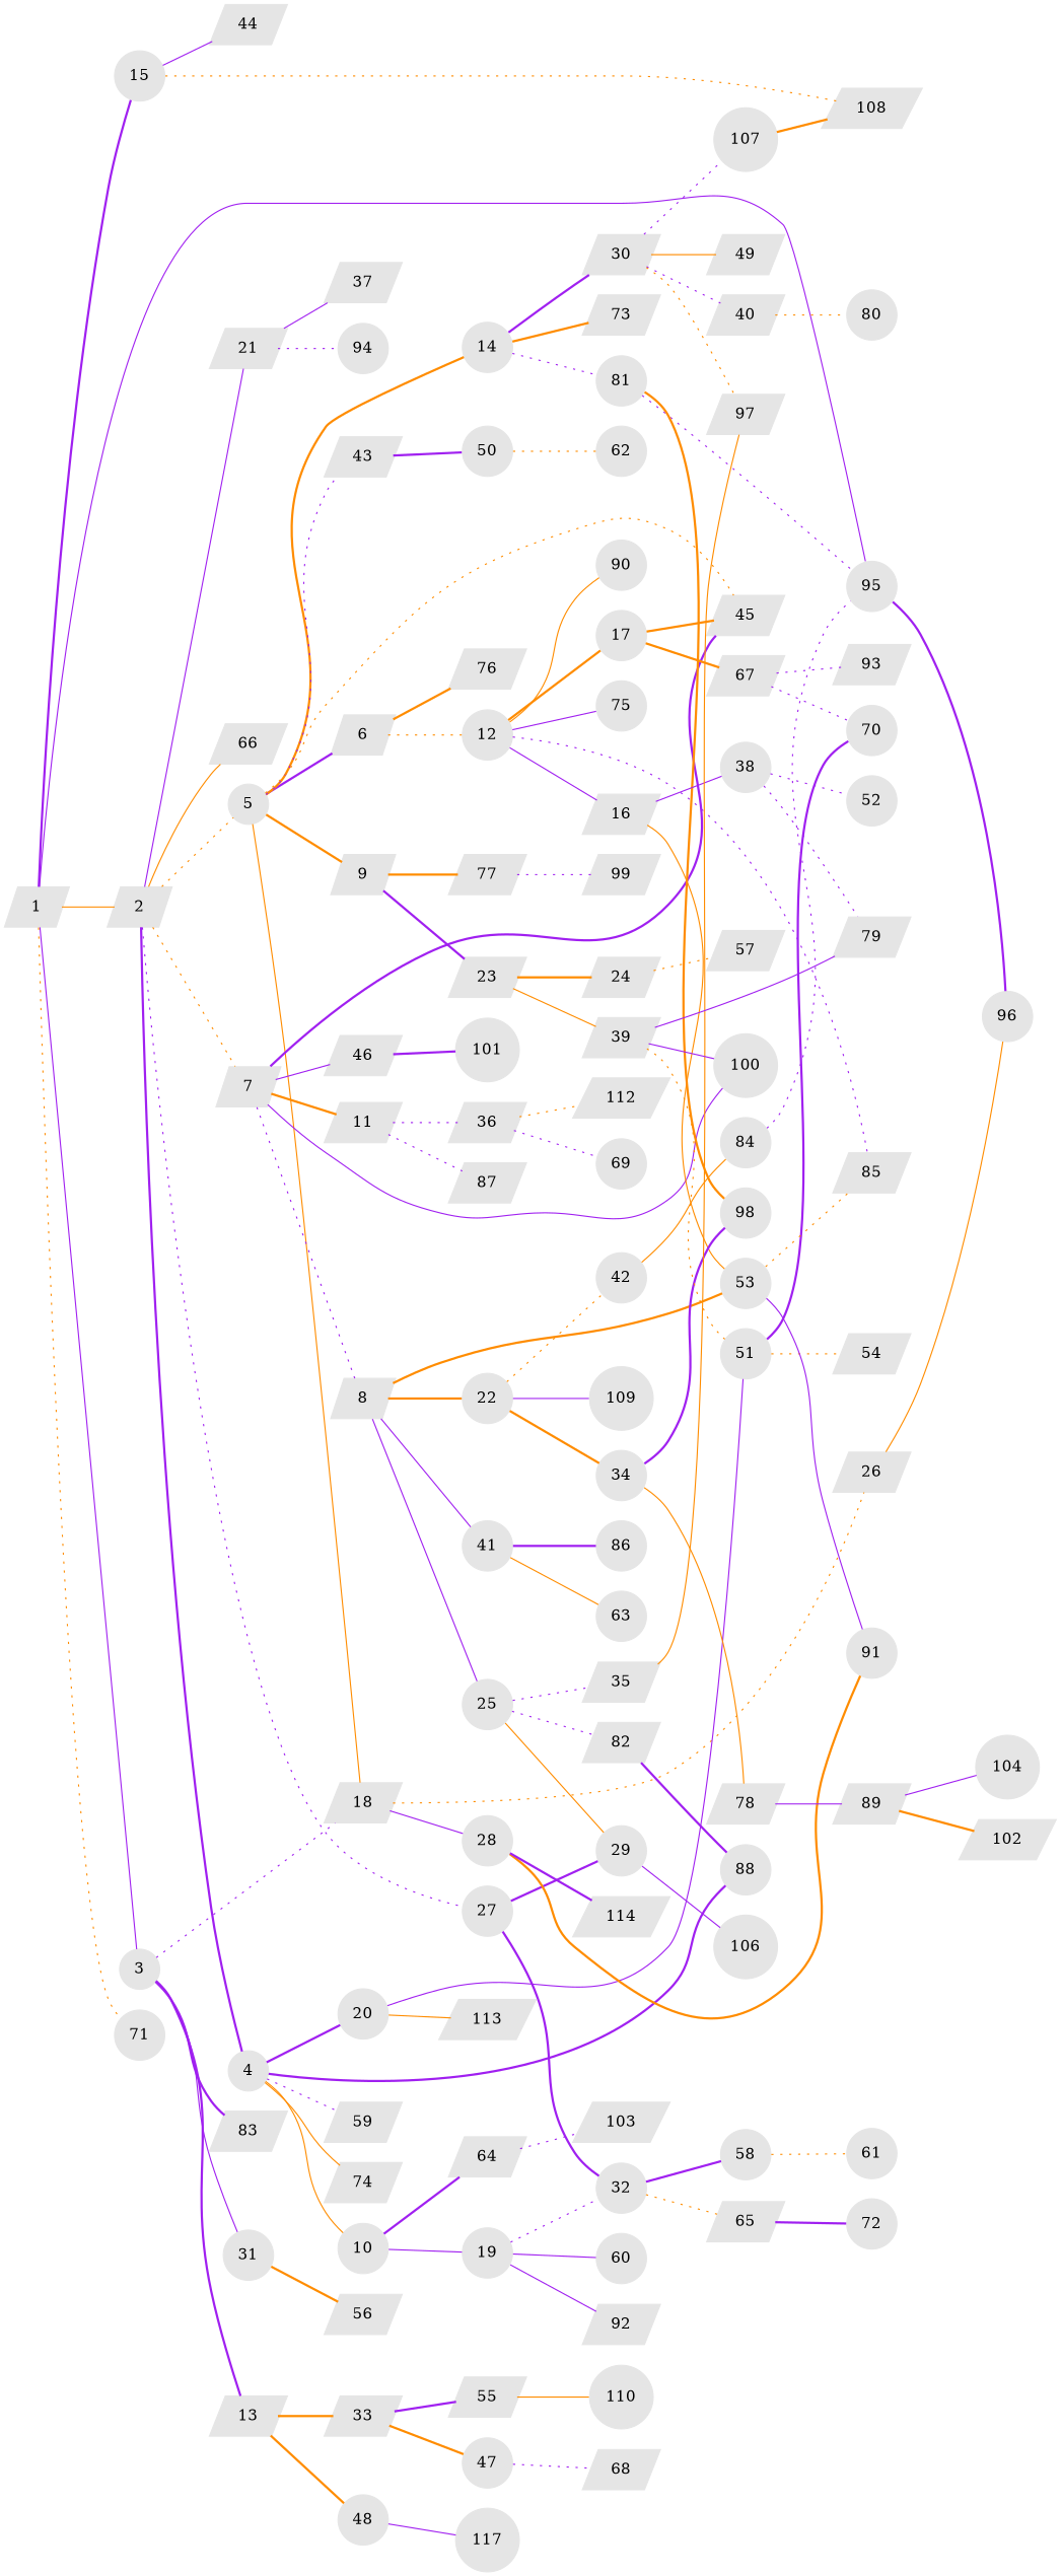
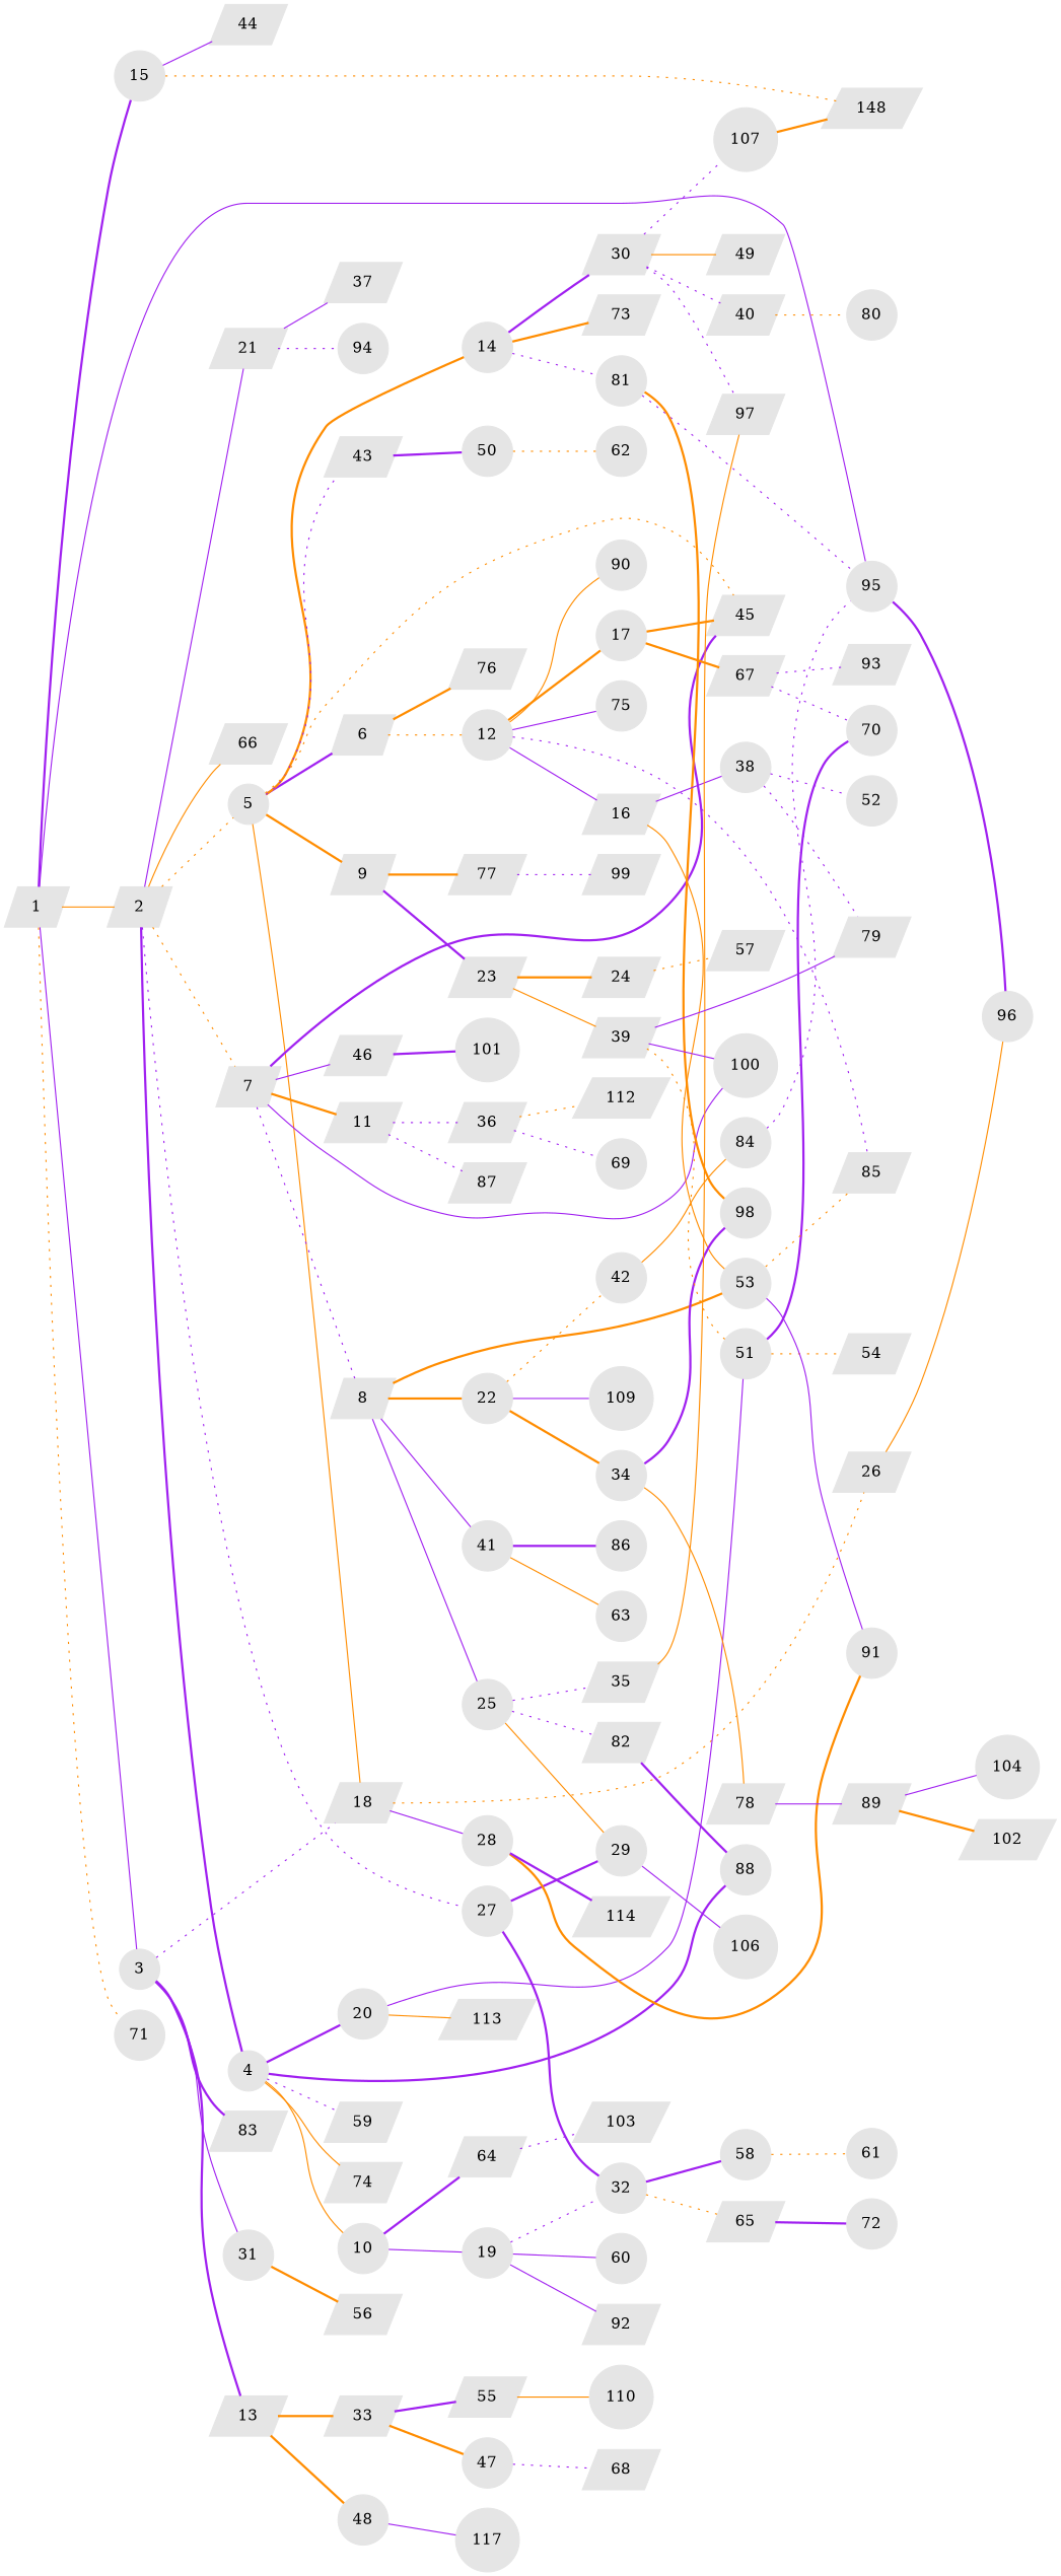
  graph {
    rankdir=LR
    node [color=gray90 shape=parallelogram style=filled]
    edge [color=purple style=bold]
    1
    2
    3 [shape=circle]
    15 [shape=circle]
    71 [shape=circle]
    95 [shape=circle]
    4 [shape=circle]
    5 [shape=circle]
    7
    21
    27 [shape=circle]
    66
    13
    18
    31 [shape=circle]
    83
    44
-   108
+   108 [label=148]
    96 [shape=circle]
    10 [shape=circle]
    20 [shape=circle]
    59
    74
    88 [shape=circle]
    6
    9
    14 [shape=circle]
    43
    45
    8
    11
    46
    100 [shape=circle]
    37
    94 [shape=circle]
    32 [shape=circle]
    29 [shape=circle]
    33
    48 [shape=circle]
    26
    28 [shape=circle]
    56
    19 [shape=circle]
    64
    51 [shape=circle]
    113
    12 [shape=circle]
    76
    23
    77
    30
    73
    81 [shape=circle]
    50 [shape=circle]
    16
    17 [shape=circle]
    75 [shape=circle]
    85
    90 [shape=circle]
    22 [shape=circle]
    25 [shape=circle]
    41 [shape=circle]
    53 [shape=circle]
    36
    87
    101 [shape=circle]
    34 [shape=circle]
    42 [shape=circle]
    109 [shape=circle]
    35
    82
    63 [shape=circle]
    86 [shape=circle]
    91 [shape=circle]
    24
    39
    99
    60 [shape=circle]
    92
    103
    69 [shape=circle]
    112
    38 [shape=circle]
    67
    47 [shape=circle]
    55
    n87 [label=117 shape=circle]
    40
    49
    97
    107 [shape=circle]
    98 [shape=circle]
    52 [shape=circle]
    79
    70 [shape=circle]
    93
    114
    58 [shape=circle]
    65
    54
    78
    84 [shape=circle]
    57
    106 [shape=circle]
    80 [shape=circle]
    61 [shape=circle]
    72 [shape=circle]
    68
    110 [shape=circle]
    89
    62 [shape=circle]
    102
    104 [shape=circle]
    1 -- 2 [color=darkorange style=solid]
    1 -- 3 [style=solid]
    1 -- 15
    1 -- 71 [color=darkorange style=dotted]
    1 -- 95 [style=solid]
    2 -- 4
    2 -- 5 [color=darkorange style=dotted]
    2 -- 7 [color=darkorange style=dotted]
    2 -- 21 [style=solid]
    2 -- 27 [style=dotted]
    2 -- 66 [color=darkorange style=solid]
    3 -- 13
    3 -- 18 [style=dotted]
    3 -- 31 [style=solid]
    3 -- 83
    15 -- 44 [style=solid]
    15 -- 108 [color=darkorange style=dotted]
    95 -- 96
    4 -- 10 [color=darkorange style=solid]
    4 -- 20
    4 -- 59 [style=dotted]
    4 -- 74 [color=darkorange style=solid]
    4 -- 88
    5 -- 18 [color=darkorange style=solid]
    5 -- 6
    5 -- 9 [color=darkorange]
    5 -- 14 [color=darkorange]
    5 -- 43 [style=dotted]
    5 -- 45 [color=darkorange style=dotted]
    7 -- 45
    7 -- 8 [style=dotted]
    7 -- 11 [color=darkorange]
    7 -- 46 [style=solid]
    7 -- 100 [style=solid]
    21 -- 37 [style=solid]
    21 -- 94 [style=dotted]
    27 -- 32
    27 -- 29
    13 -- 33 [color=darkorange]
    13 -- 48 [color=darkorange]
    18 -- 26 [color=darkorange style=dotted]
    18 -- 28 [style=solid]
    31 -- 56 [color=darkorange]
    10 -- 19 [style=solid]
    10 -- 64
    20 -- 51 [style=solid]
    20 -- 113 [color=darkorange style=solid]
    6 -- 12 [color=darkorange style=dotted]
    6 -- 76 [color=darkorange]
    9 -- 23
    9 -- 77 [color=darkorange]
    14 -- 30
    14 -- 73 [color=darkorange]
    14 -- 81 [style=dotted]
    43 -- 50
    8 -- 22 [color=darkorange]
    8 -- 25 [style=solid]
    8 -- 41 [style=solid]
    8 -- 53 [color=darkorange]
    11 -- 36 [style=dotted]
    11 -- 87 [style=dotted]
    46 -- 101
    32 -- 58
    32 -- 65 [color=darkorange style=dotted]
    29 -- 106 [style=solid]
    33 -- 47 [color=darkorange]
    33 -- 55
    48 -- n87 [style=solid]
    26 -- 96 [color=darkorange style=solid]
    28 -- 91 [color=darkorange]
    28 -- 114
    19 -- 32 [style=dotted]
    19 -- 60 [style=solid]
    19 -- 92 [style=solid]
    64 -- 103 [style=dotted]
    51 -- 70
    51 -- 54 [color=darkorange style=dotted]
    12 -- 16 [style=solid]
    12 -- 17 [color=darkorange]
    12 -- 75 [style=solid]
    12 -- 85 [style=dotted]
    12 -- 90 [color=darkorange style=solid]
    23 -- 24 [color=darkorange]
    23 -- 39 [color=darkorange style=solid]
    77 -- 99 [style=dotted]
    30 -- 40 [style=dotted]
    30 -- 49 [color=darkorange style=solid]
-   30 -- 97 [color=darkorange style=dotted]
+   30 -- 97 [style=dotted]
    30 -- 107 [style=dotted]
    81 -- 95 [style=dotted]
    81 -- 98 [color=darkorange]
    50 -- 62 [color=darkorange style=dotted]
    16 -- 53 [color=darkorange style=solid]
    16 -- 38 [style=solid]
    17 -- 45 [color=darkorange]
    17 -- 67 [color=darkorange]
    22 -- 34 [color=darkorange]
    22 -- 42 [color=darkorange style=dotted]
    22 -- 109 [style=solid]
    25 -- 29 [color=darkorange style=solid]
    25 -- 35 [style=dotted]
    25 -- 82 [style=dotted]
    41 -- 63 [color=darkorange style=solid]
    41 -- 86
    53 -- 85 [color=darkorange style=dotted]
    53 -- 91 [style=solid]
    36 -- 69 [style=dotted]
    36 -- 112 [color=darkorange style=dotted]
    34 -- 98
    34 -- 78 [color=darkorange style=solid]
    42 -- 84 [color=darkorange style=solid]
    35 -- 97 [color=darkorange style=solid]
    82 -- 88
    24 -- 57 [color=darkorange style=dotted]
    39 -- 100 [style=solid]
    39 -- 51 [color=darkorange style=dotted]
    39 -- 79 [style=solid]
    38 -- 52 [style=dotted]
    38 -- 79 [style=dotted]
    67 -- 70 [style=dotted]
    67 -- 93 [style=dotted]
    47 -- 68 [style=dotted]
    55 -- 110 [color=darkorange style=solid]
    40 -- 80 [color=darkorange style=dotted]
    107 -- 108 [color=darkorange]
    58 -- 61 [color=darkorange style=dotted]
    65 -- 72
    78 -- 89 [style=solid]
    84 -- 95 [style=dotted]
    89 -- 102 [color=darkorange]
    89 -- 104 [style=solid]
  }
